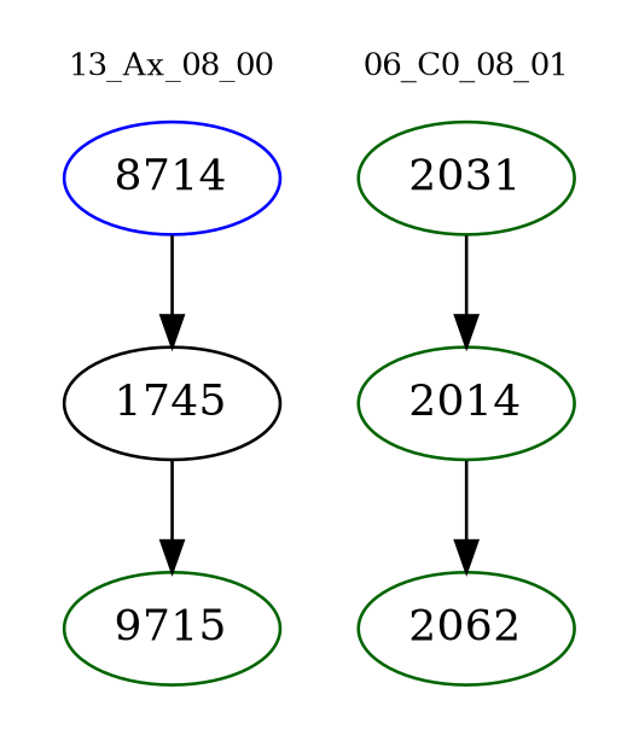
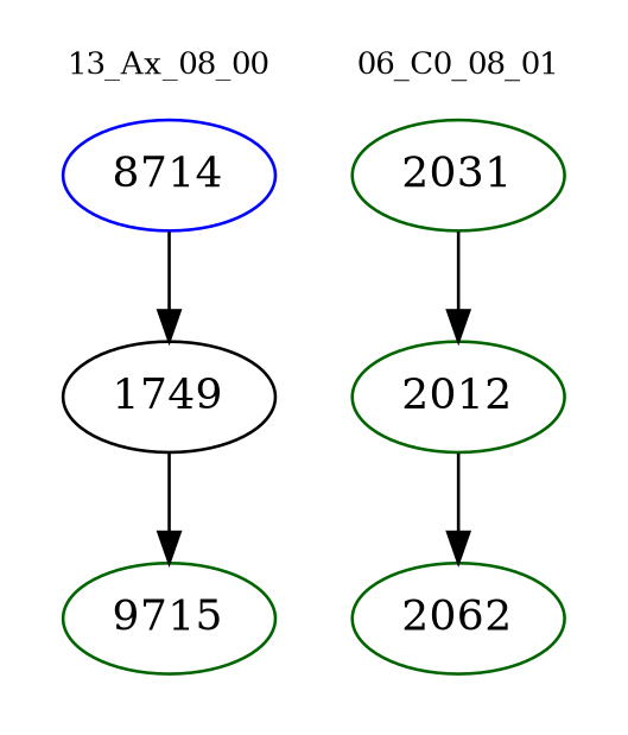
  digraph {
    node [color=darkgreen]
    edge [color=black]
    n1 [color=blue label=8714]
-   n2 [color=black label=1745]
+   n2 [color=black label=1749]
    n3 [label=9715]
    n4 [label=2031]
-   n5 [label=2014]
+   n5 [label=2012]
    n6 [label=2062]
    subgraph cluster_1 {
      color=white
      fontsize=10
      label="13_Ax_08_00"
      n1
      n2
      n3
    }
    subgraph cluster_2 {
      color=white
      fontsize=10
      label="06_C0_08_01"
      n4
      n5
      n6
    }
    n1 -> n2
    n2 -> n3
    n4 -> n5
    n5 -> n6
  }
